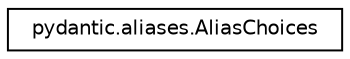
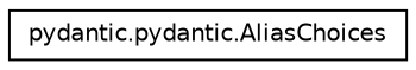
  digraph {
    rankdir=LR
-   n1 [color=black fillcolor=white fontname=Helvetica fontsize=10 height=0.2 label="pydantic.aliases.AliasChoices" shape=record style=filled width=0.4]
+   n1 [color=black fillcolor=white fontname=Helvetica fontsize=10 height=0.2 label="pydantic.pydantic.AliasChoices" shape=record style=filled width=0.4]
  }
